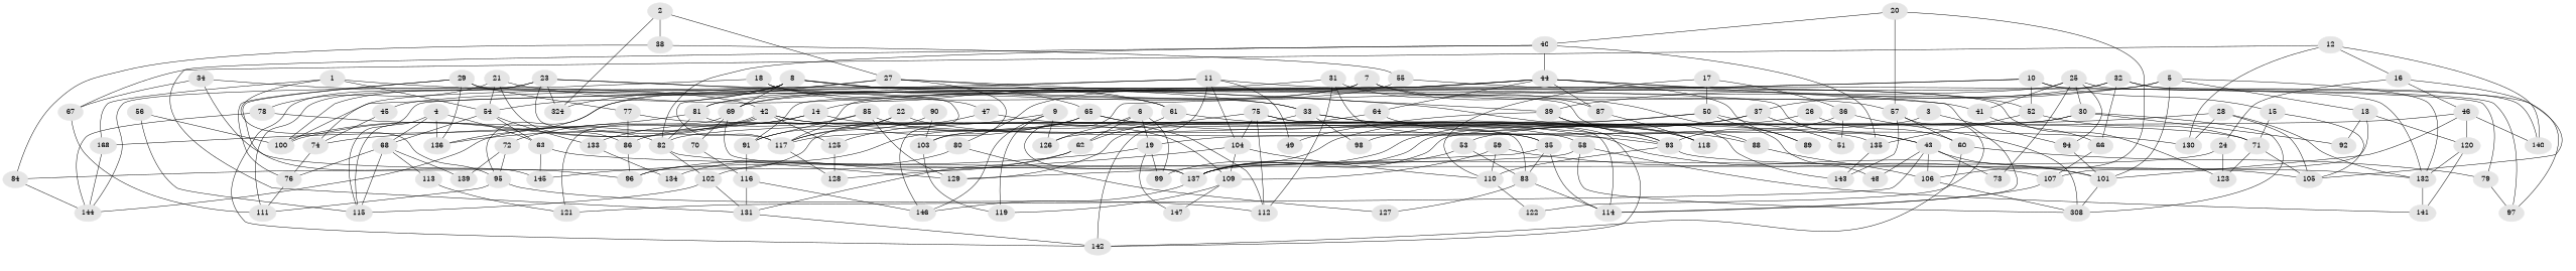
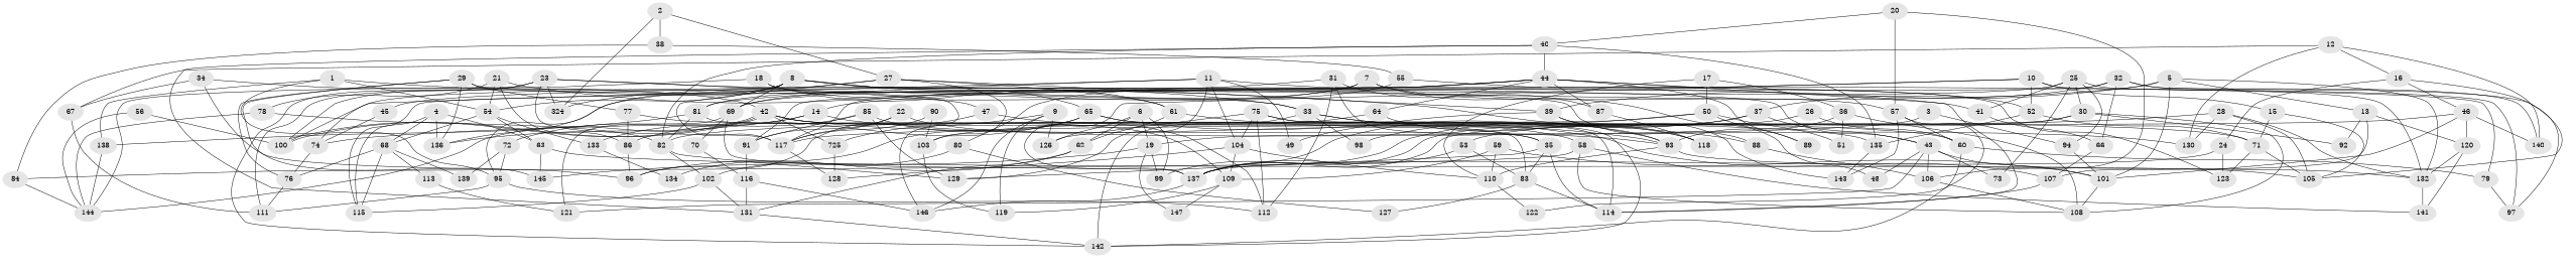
  graph {
    node [color=gray90 style=filled]
    1
    54
    95
    118
-   138 [label=168]
+   138
    63
    68
    133
    111
    112
    144
    2
    27
    38
    n15 [label=324]
    39
    61
    117
    74
    103
    55
    84
    3
    19
    94
    99
    145
    147
    101
    4
    115
    136
    105
    76
    113
    139
    5
    13
    14
    132
    92
    107
    120
    130
    72
    49
    93
    143
-   108 [label=308]
+   108
    141
    6
    62
    126
    96
    131
    7
    48
    57
    81
    60
    122
    83
    82
    8
    41
    43
    65
    69
    100
    66
    106
    73
    121
    71
    86
    134
    137
    70
    9
    119
-   125
+   125 [label=725]
    146
    128
    10
    15
    52
    97
    135
    11
    79
    104
    129
    110
    109
    12
    16
    67
    140
    24
    46
    114
    123
    17
    36
    50
    51
    89
    18
    33
    88
    142
    98
    20
    40
    44
    21
    78
    22
    35
    91
    116
    23
    47
    58
    25
    30
    53
    26
    28
    29
    77
    31
    87
    32
    37
    34
    42
    127
    45
    64
    80
    102
    56
    59
    75
    85
    90
    1 -- 54
    1 -- 95
    1 -- 118
    1 -- 138
    54 -- 63
    54 -- 68
    54 -- 133
    95 -- 111
    95 -- 112
    138 -- 144
    63 -- 145
    63 -- 105
    68 -- 115
    68 -- 76
    68 -- 113
    68 -- 139
    133 -- 134
    2 -- 27
    2 -- 38
    2 -- n15
    27 -- 39
    27 -- 61
    27 -- 117
    27 -- 74
    27 -- 103
    38 -- 55
    38 -- 84
    39 -- 49
    39 -- 93
    39 -- 143
    61 -- 93
    61 -- 62
    117 -- 128
    74 -- 76
    103 -- 119
    55 -- 69
    55 -- 123
    84 -- 144
    3 -- 19
    3 -- 94
    19 -- 99
    19 -- 145
    19 -- 147
    94 -- 101
    101 -- 108
    4 -- 63
    4 -- 68
    4 -- 115
    4 -- 136
    76 -- 111
    113 -- 121
    5 -- 39
    5 -- 101
    5 -- 13
    5 -- 14
    5 -- 132
    13 -- 92
    13 -- 107
    13 -- 120
    14 -- 136
    14 -- 130
    14 -- 72
    132 -- 141
    107 -- 114
    120 -- 132
    120 -- 141
    72 -- 95
    72 -- 139
    93 -- 132
    93 -- 110
    6 -- 19
    6 -- 99
    6 -- 62
    6 -- 126
    62 -- 96
    62 -- 131
    131 -- 142
    7 -- 136
    7 -- 48
    7 -- 57
    7 -- 81
    57 -- 143
    57 -- 60
    57 -- 122
    81 -- 138
    81 -- 83
    81 -- 82
    60 -- 79
    60 -- 142
    83 -- 114
    83 -- 127
    82 -- 129
    82 -- 102
    8 -- 54
    8 -- 95
    8 -- 41
    8 -- 43
    8 -- 65
    8 -- 69
    8 -- 100
    41 -- 66
    43 -- 101
    43 -- 48
    43 -- 106
    43 -- 73
    43 -- 121
    65 -- 107
    65 -- 71
    65 -- 86
    65 -- 134
    69 -- 121
    69 -- 137
    69 -- 70
    66 -- 107
    106 -- 108
    71 -- 105
    71 -- 123
    86 -- 96
    137 -- 146
    70 -- 116
    9 -- 126
    9 -- 119
    9 -- 125
    9 -- 146
    125 -- 128
    10 -- 115
    10 -- 137
    10 -- 15
    10 -- 52
    10 -- 97
    15 -- 105
    15 -- 71
    52 -- 71
    52 -- 135
    135 -- 143
    11 -- 49
    11 -- 81
    11 -- 100
    11 -- 79
    11 -- 104
    11 -- 129
    79 -- 97
    104 -- 128
    104 -- 110
    104 -- 109
    110 -- 122
    109 -- 147
    109 -- 119
    12 -- 130
    12 -- 16
    12 -- 67
    12 -- 140
    16 -- 105
    16 -- 24
    16 -- 46
    67 -- 111
    24 -- 137
    24 -- 123
    46 -- 117
    46 -- 101
    46 -- 120
    46 -- 140
    17 -- 110
    17 -- 36
    17 -- 50
    36 -- 93
    36 -- 108
    36 -- 51
    50 -- 82
    50 -- 137
    50 -- 51
    50 -- 89
    18 -- 144
    18 -- 61
    18 -- 33
    33 -- 93
    33 -- 88
    33 -- 142
    33 -- 98
    88 -- 106
    20 -- 57
    20 -- 106
    20 -- 40
    40 -- 131
    40 -- 82
    40 -- 135
    40 -- 44
    44 -- 52
    44 -- 114
    44 -- 89
    44 -- 91
    44 -- 87
    44 -- 45
    44 -- 64
    44 -- 80
    21 -- 54
    21 -- 86
    21 -- 33
    21 -- 78
    78 -- 144
    78 -- 82
    22 -- 117
    22 -- 35
    22 -- 91
    35 -- 83
    35 -- 129
    35 -- 114
    91 -- 116
    116 -- 131
    116 -- 146
    23 -- 111
    23 -- n15
    23 -- 117
    23 -- 88
    23 -- 142
    23 -- 47
    47 -- 96
    47 -- 58
    58 -- 84
    58 -- 108
    58 -- 141
    25 -- 94
    25 -- 132
    25 -- 41
    25 -- 69
    25 -- 73
    25 -- 30
    30 -- 92
    30 -- 108
    30 -- 137
    30 -- 53
    53 -- 83
    53 -- 137
    26 -- 60
    26 -- 137
    28 -- 74
    28 -- 105
    28 -- 132
    28 -- 130
    29 -- 145
    29 -- 136
    29 -- 76
    29 -- 146
    29 -- 77
    77 -- 86
    77 -- 135
    31 -- 112
    31 -- n15
    31 -- 35
    31 -- 87
    87 -- 118
    32 -- 117
    32 -- 66
    32 -- 97
    32 -- 140
    32 -- 37
    37 -- 99
    37 -- 43
    37 -- 98
    34 -- 96
    34 -- 67
    34 -- 42
    42 -- 144
    42 -- 93
+   42 -- 60
    42 -- 100
    42 -- 100
    42 -- 125
    42 -- 109
    45 -- 74
    64 -- 118
    64 -- 103
    80 -- 127
    80 -- 102
    102 -- 115
    102 -- 131
-   56 -- 115
+   56 -- 144
    56 -- 100
    59 -- 101
    59 -- 110
    59 -- 109
    75 -- 112
    75 -- 126
    75 -- 104
    75 -- 114
    75 -- 142
    85 -- 133
    85 -- 112
    85 -- 129
    85 -- 91
    90 -- 117
    90 -- 103
  }
